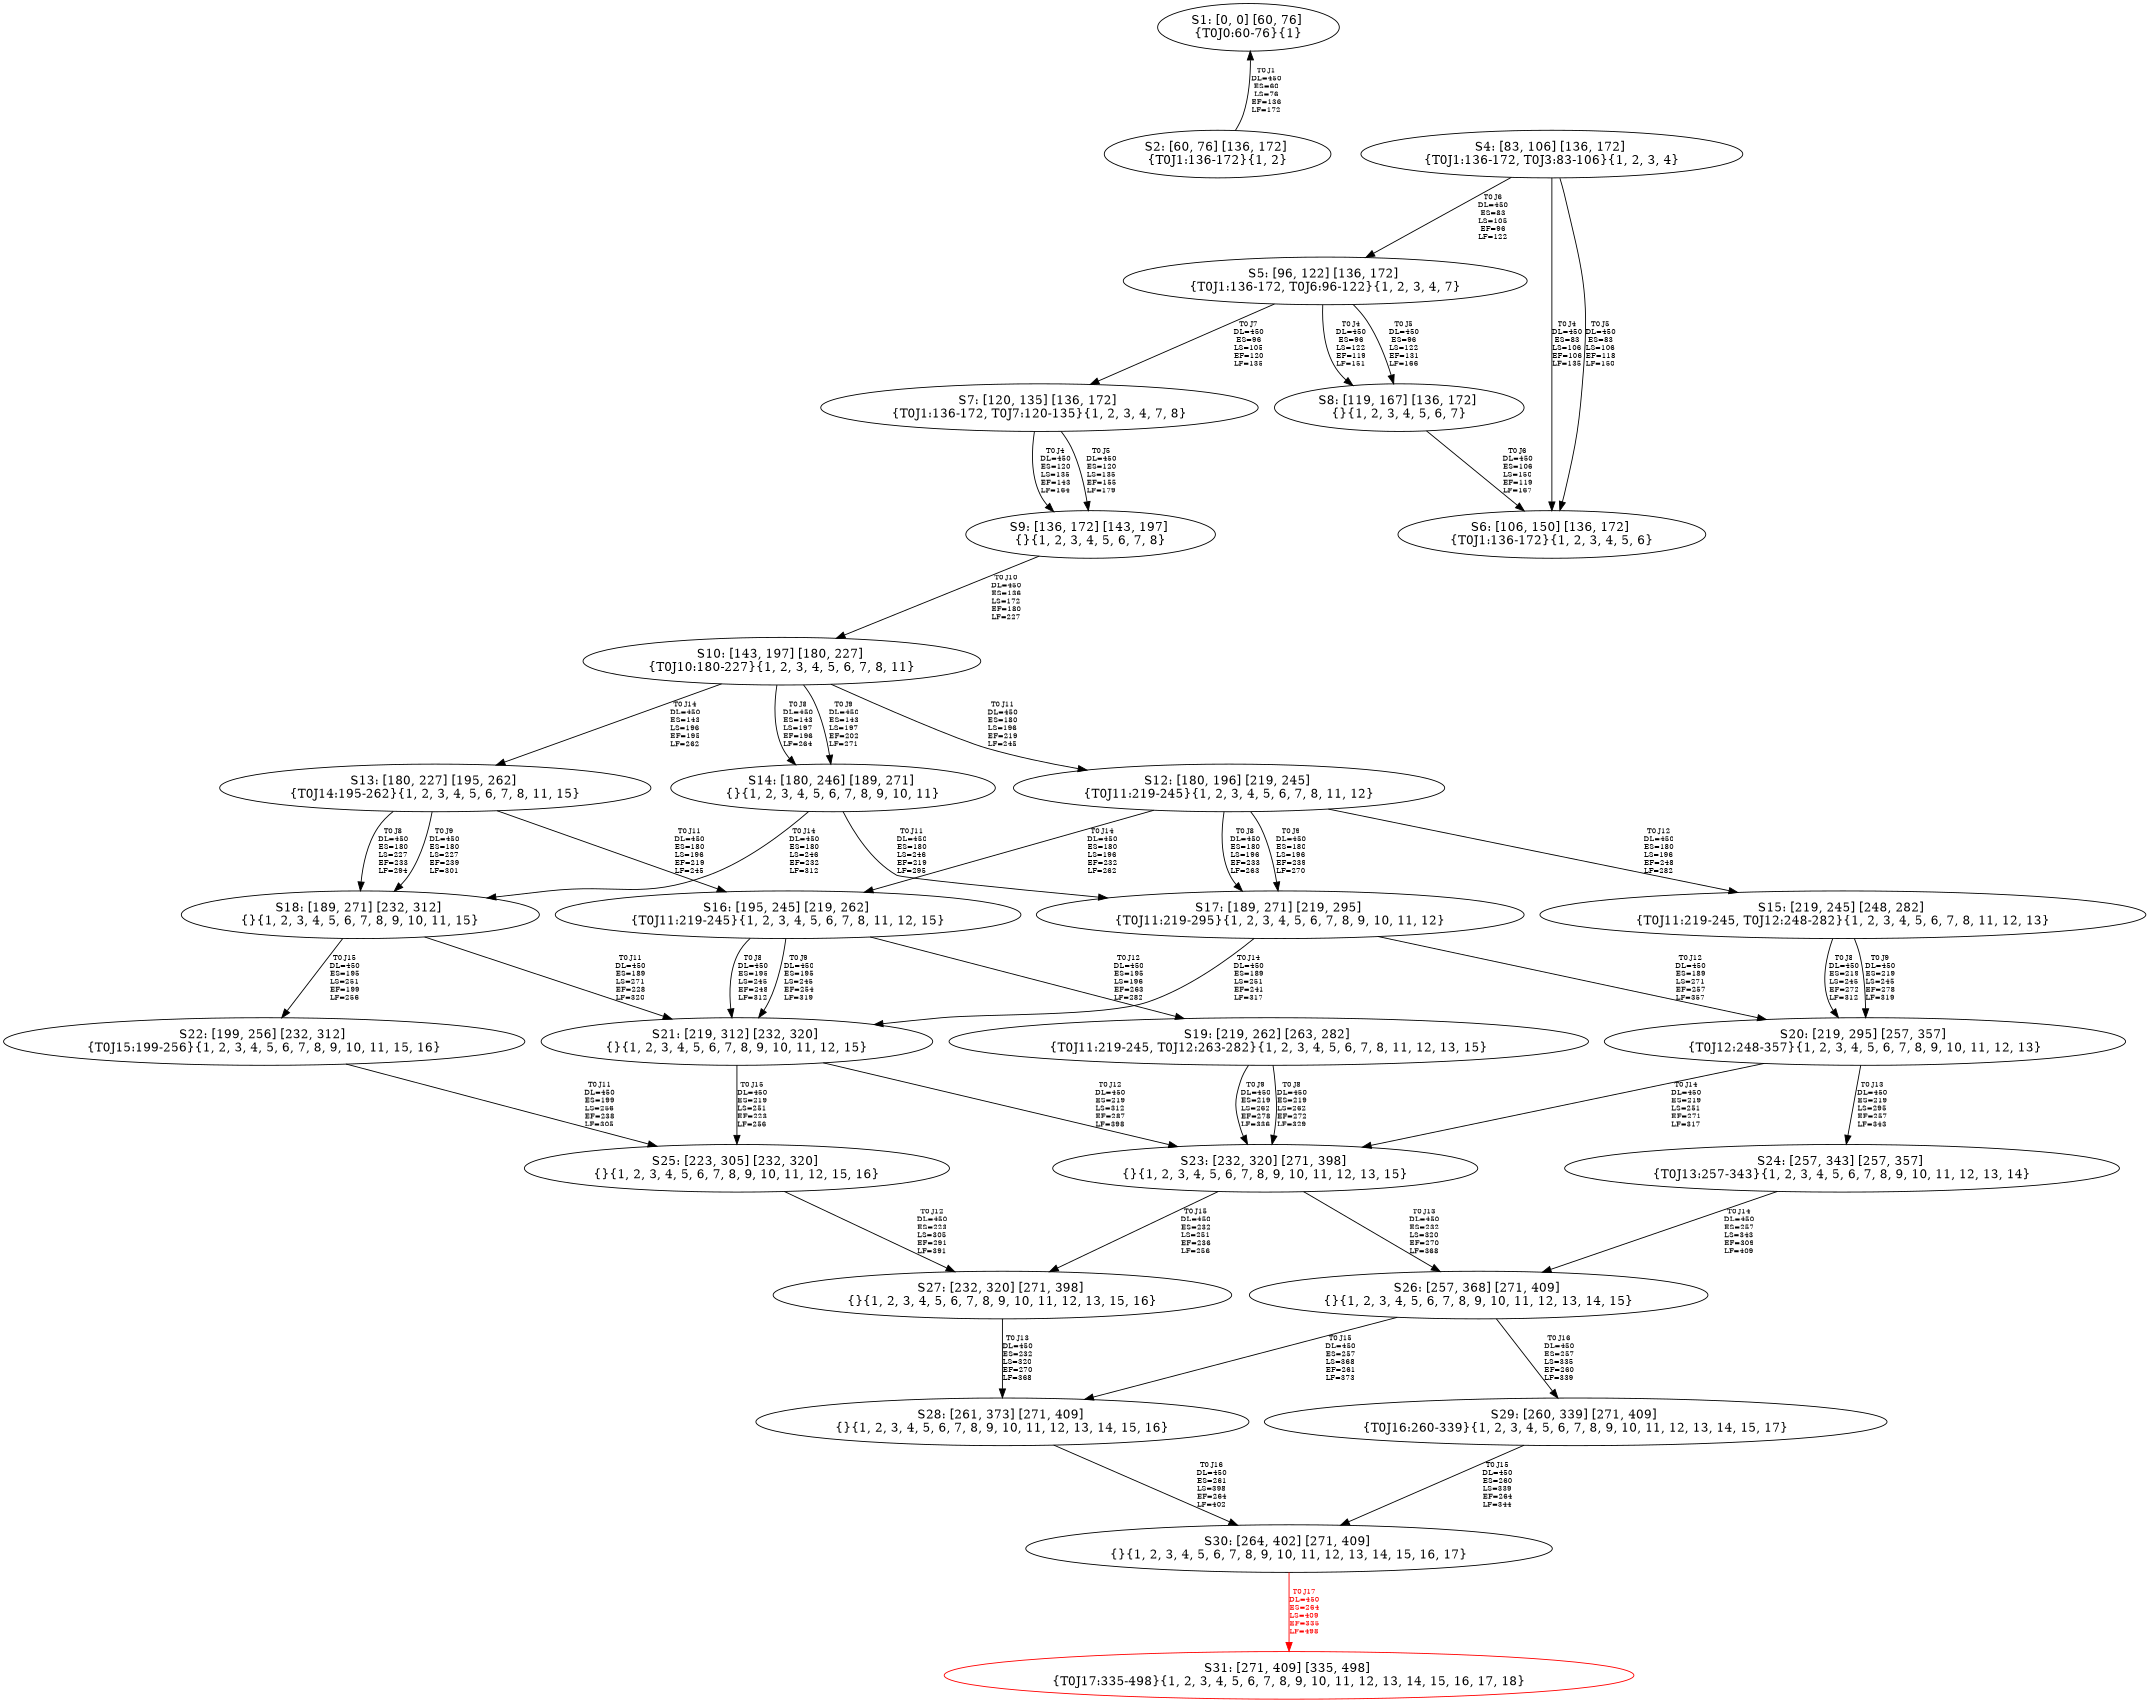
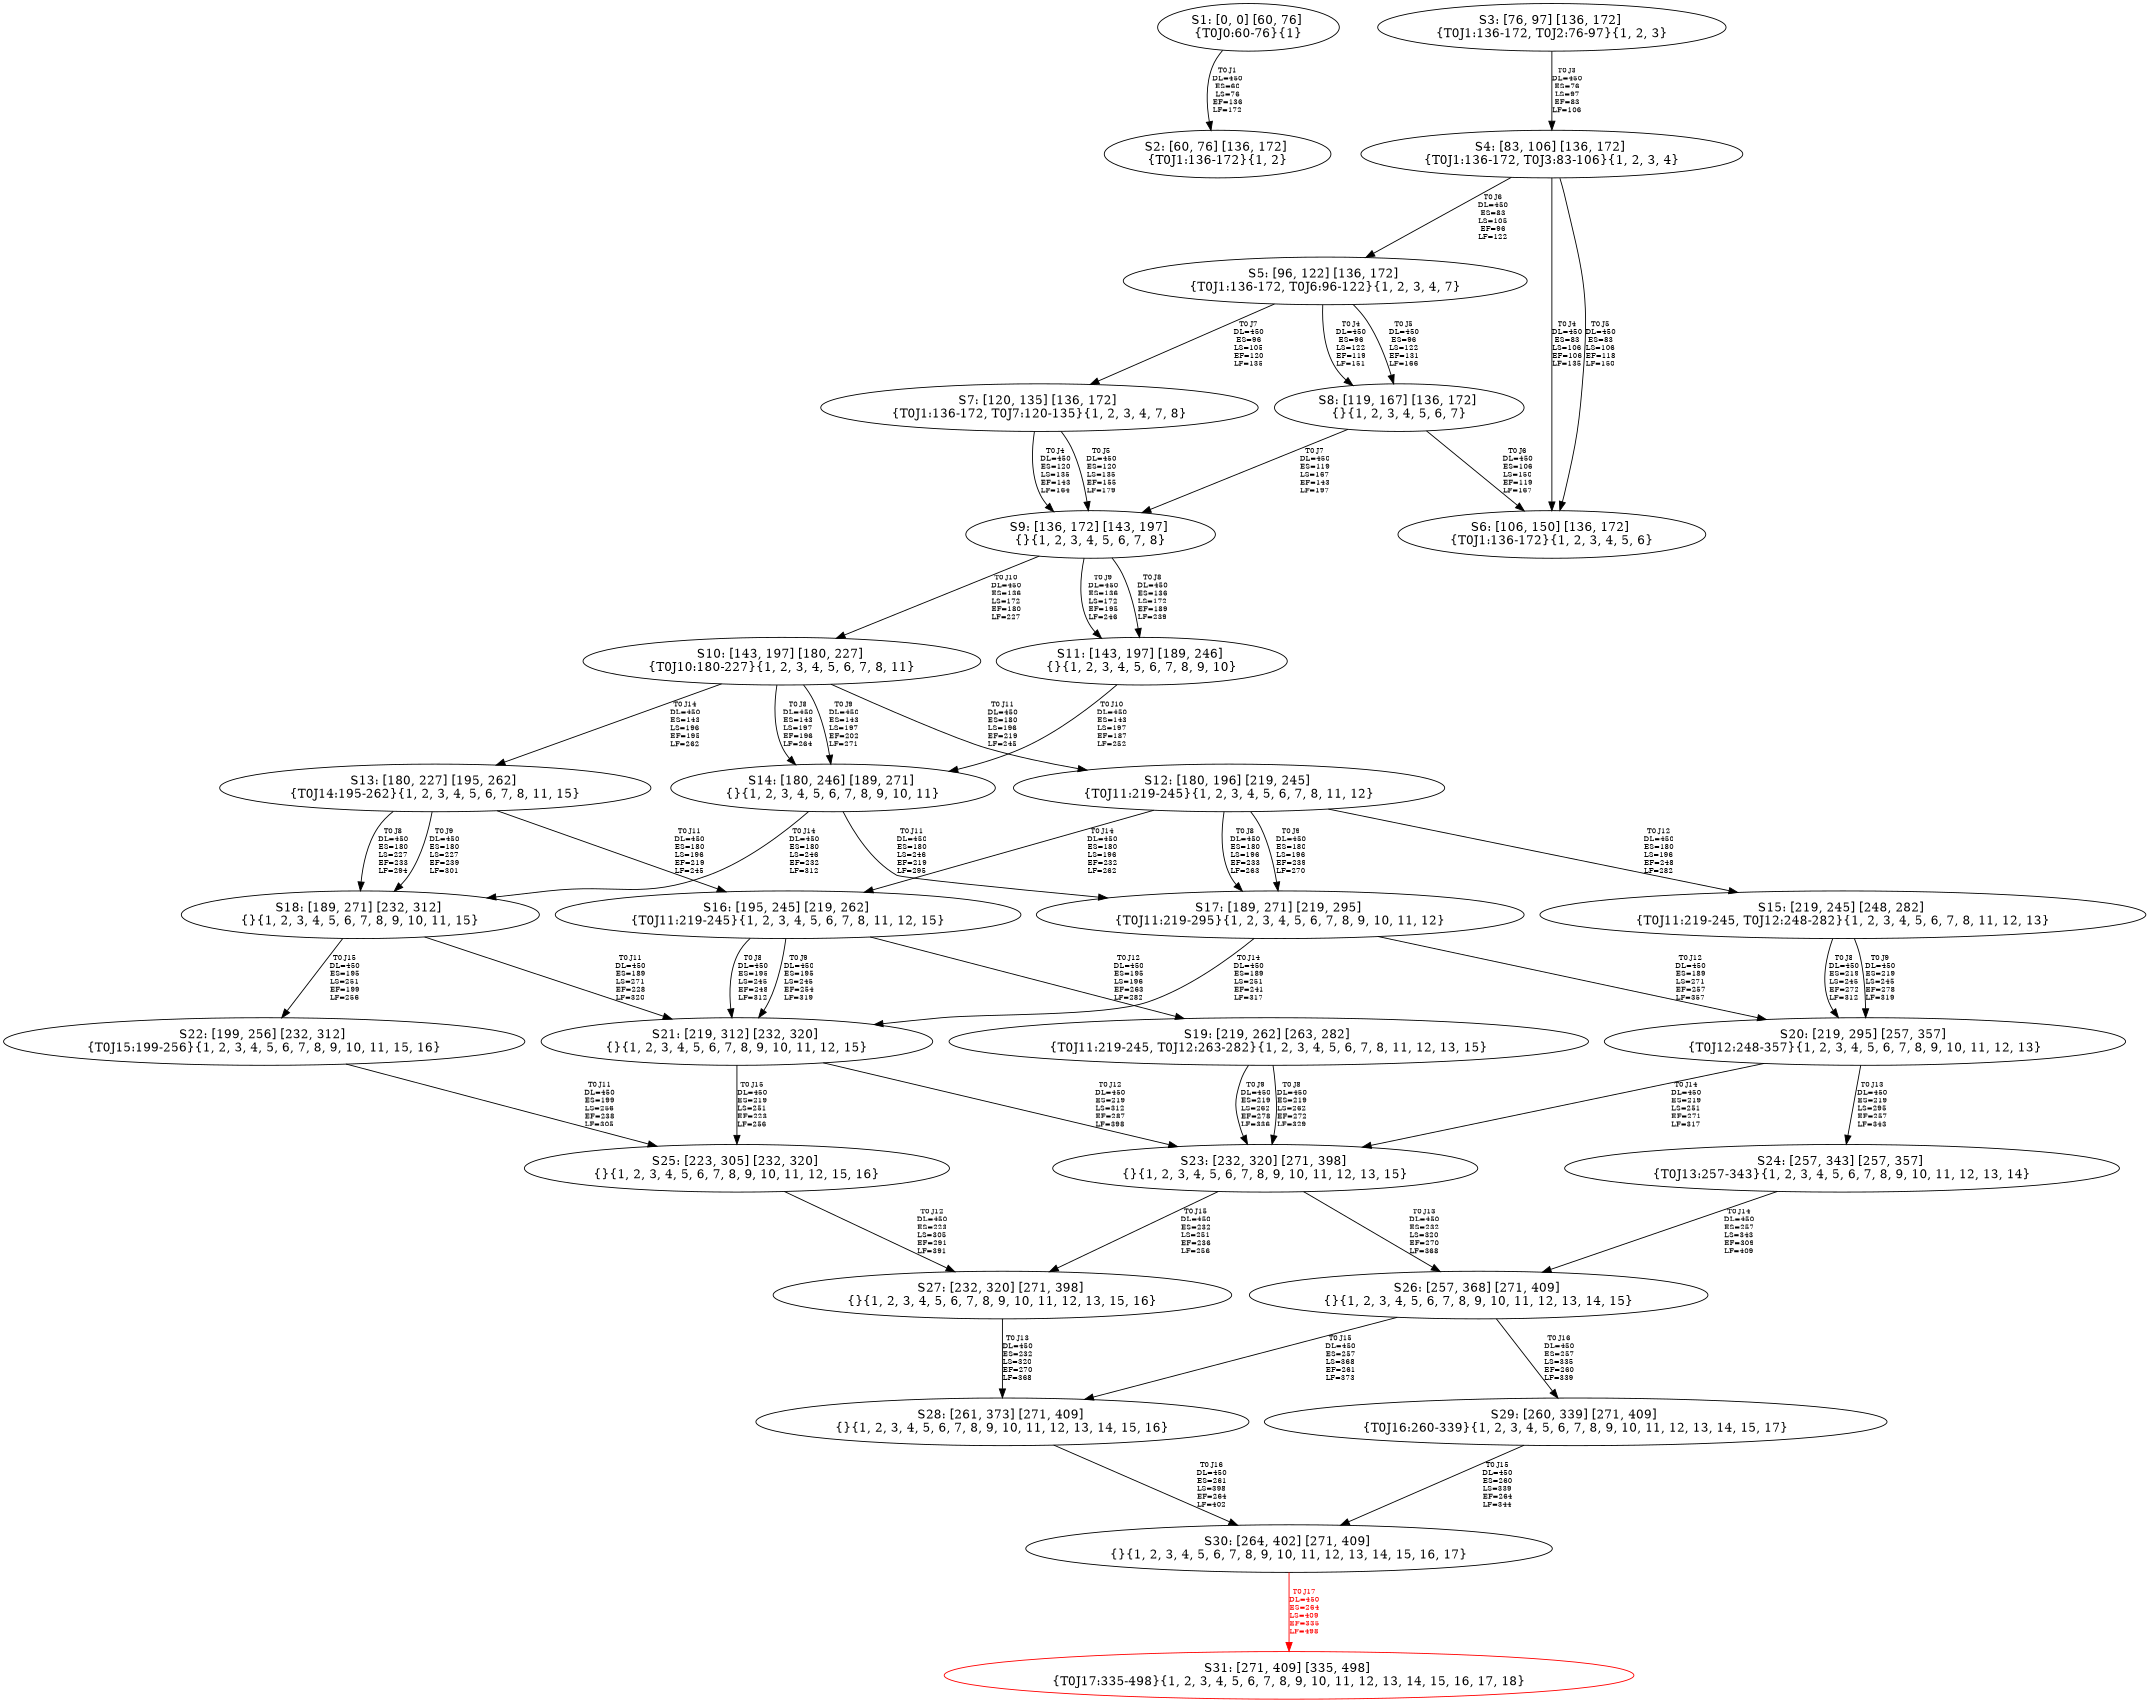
  digraph {
    edge [fontsize=8]
    n1 [label="S1: [0, 0] [60, 76] \n{T0J0:60-76}{1}"]
    n2 [label="S2: [60, 76] [136, 172] \n{T0J1:136-172}{1, 2}"]
+   n3 [label="S3: [76, 97] [136, 172] \n{T0J1:136-172, T0J2:76-97}{1, 2, 3}"]
    n4 [label="S4: [83, 106] [136, 172] \n{T0J1:136-172, T0J3:83-106}{1, 2, 3, 4}"]
    n5 [label="S5: [96, 122] [136, 172] \n{T0J1:136-172, T0J6:96-122}{1, 2, 3, 4, 7}"]
    n6 [label="S6: [106, 150] [136, 172] \n{T0J1:136-172}{1, 2, 3, 4, 5, 6}"]
    n7 [label="S7: [120, 135] [136, 172] \n{T0J1:136-172, T0J7:120-135}{1, 2, 3, 4, 7, 8}"]
    n8 [label="S8: [119, 167] [136, 172] \n{}{1, 2, 3, 4, 5, 6, 7}"]
    n9 [label="S9: [136, 172] [143, 197] \n{}{1, 2, 3, 4, 5, 6, 7, 8}"]
    n10 [label="S10: [143, 197] [180, 227] \n{T0J10:180-227}{1, 2, 3, 4, 5, 6, 7, 8, 11}"]
+   n11 [label="S11: [143, 197] [189, 246] \n{}{1, 2, 3, 4, 5, 6, 7, 8, 9, 10}"]
    n12 [label="S12: [180, 196] [219, 245] \n{T0J11:219-245}{1, 2, 3, 4, 5, 6, 7, 8, 11, 12}"]
    n13 [label="S13: [180, 227] [195, 262] \n{T0J14:195-262}{1, 2, 3, 4, 5, 6, 7, 8, 11, 15}"]
    n14 [label="S14: [180, 246] [189, 271] \n{}{1, 2, 3, 4, 5, 6, 7, 8, 9, 10, 11}"]
    n15 [label="S15: [219, 245] [248, 282] \n{T0J11:219-245, T0J12:248-282}{1, 2, 3, 4, 5, 6, 7, 8, 11, 12, 13}"]
    n16 [label="S16: [195, 245] [219, 262] \n{T0J11:219-245}{1, 2, 3, 4, 5, 6, 7, 8, 11, 12, 15}"]
    n17 [label="S17: [189, 271] [219, 295] \n{T0J11:219-295}{1, 2, 3, 4, 5, 6, 7, 8, 9, 10, 11, 12}"]
    n18 [label="S18: [189, 271] [232, 312] \n{}{1, 2, 3, 4, 5, 6, 7, 8, 9, 10, 11, 15}"]
    n19 [label="S20: [219, 295] [257, 357] \n{T0J12:248-357}{1, 2, 3, 4, 5, 6, 7, 8, 9, 10, 11, 12, 13}"]
    n20 [label="S19: [219, 262] [263, 282] \n{T0J11:219-245, T0J12:263-282}{1, 2, 3, 4, 5, 6, 7, 8, 11, 12, 13, 15}"]
    n21 [label="S21: [219, 312] [232, 320] \n{}{1, 2, 3, 4, 5, 6, 7, 8, 9, 10, 11, 12, 15}"]
    n22 [label="S22: [199, 256] [232, 312] \n{T0J15:199-256}{1, 2, 3, 4, 5, 6, 7, 8, 9, 10, 11, 15, 16}"]
    n23 [label="S23: [232, 320] [271, 398] \n{}{1, 2, 3, 4, 5, 6, 7, 8, 9, 10, 11, 12, 13, 15}"]
    n24 [label="S24: [257, 343] [257, 357] \n{T0J13:257-343}{1, 2, 3, 4, 5, 6, 7, 8, 9, 10, 11, 12, 13, 14}"]
    n25 [label="S25: [223, 305] [232, 320] \n{}{1, 2, 3, 4, 5, 6, 7, 8, 9, 10, 11, 12, 15, 16}"]
    n26 [label="S26: [257, 368] [271, 409] \n{}{1, 2, 3, 4, 5, 6, 7, 8, 9, 10, 11, 12, 13, 14, 15}"]
    n27 [label="S27: [232, 320] [271, 398] \n{}{1, 2, 3, 4, 5, 6, 7, 8, 9, 10, 11, 12, 13, 15, 16}"]
    n28 [label="S28: [261, 373] [271, 409] \n{}{1, 2, 3, 4, 5, 6, 7, 8, 9, 10, 11, 12, 13, 14, 15, 16}"]
    n29 [label="S29: [260, 339] [271, 409] \n{T0J16:260-339}{1, 2, 3, 4, 5, 6, 7, 8, 9, 10, 11, 12, 13, 14, 15, 17}"]
    n30 [label="S30: [264, 402] [271, 409] \n{}{1, 2, 3, 4, 5, 6, 7, 8, 9, 10, 11, 12, 13, 14, 15, 16, 17}"]
    n31 [color=Red label="S31: [271, 409] [335, 498] \n{T0J17:335-498}{1, 2, 3, 4, 5, 6, 7, 8, 9, 10, 11, 12, 13, 14, 15, 16, 17, 18}"]
-   n2 -> n1 [label="T0 J1\nDL=450\nES=60\nLS=76\nEF=136\nLF=172"]
+   n1 -> n2 [label="T0 J1\nDL=450\nES=60\nLS=76\nEF=136\nLF=172"]
+   n3 -> n4 [label="T0 J3\nDL=450\nES=76\nLS=97\nEF=83\nLF=106"]
    n4 -> n5 [label="T0 J6\nDL=450\nES=83\nLS=105\nEF=96\nLF=122"]
    n4 -> n6 [label="T0 J4\nDL=450\nES=83\nLS=106\nEF=106\nLF=135"]
    n4 -> n6 [label="T0 J5\nDL=450\nES=83\nLS=106\nEF=118\nLF=150"]
    n5 -> n7 [label="T0 J7\nDL=450\nES=96\nLS=105\nEF=120\nLF=135"]
    n5 -> n8 [label="T0 J4\nDL=450\nES=96\nLS=122\nEF=119\nLF=151"]
    n5 -> n8 [label="T0 J5\nDL=450\nES=96\nLS=122\nEF=131\nLF=166"]
    n7 -> n9 [label="T0 J4\nDL=450\nES=120\nLS=135\nEF=143\nLF=164"]
    n7 -> n9 [label="T0 J5\nDL=450\nES=120\nLS=135\nEF=155\nLF=179"]
    n8 -> n6 [label="T0 J6\nDL=450\nES=106\nLS=150\nEF=119\nLF=167"]
+   n8 -> n9 [label="T0 J7\nDL=450\nES=119\nLS=167\nEF=143\nLF=197"]
    n9 -> n10 [label="T0 J10\nDL=450\nES=136\nLS=172\nEF=180\nLF=227"]
+   n9 -> n11 [label="T0 J8\nDL=450\nES=136\nLS=172\nEF=189\nLF=239"]
+   n9 -> n11 [label="T0 J9\nDL=450\nES=136\nLS=172\nEF=195\nLF=246"]
    n10 -> n12 [label="T0 J11\nDL=450\nES=180\nLS=196\nEF=219\nLF=245"]
    n10 -> n13 [label="T0 J14\nDL=450\nES=143\nLS=196\nEF=195\nLF=262"]
    n10 -> n14 [label="T0 J8\nDL=450\nES=143\nLS=197\nEF=196\nLF=264"]
    n10 -> n14 [label="T0 J9\nDL=450\nES=143\nLS=197\nEF=202\nLF=271"]
+   n11 -> n14 [label="T0 J10\nDL=450\nES=143\nLS=197\nEF=187\nLF=252"]
    n12 -> n15 [label="T0 J12\nDL=450\nES=180\nLS=196\nEF=248\nLF=282"]
    n12 -> n16 [label="T0 J14\nDL=450\nES=180\nLS=196\nEF=232\nLF=262"]
    n12 -> n17 [label="T0 J8\nDL=450\nES=180\nLS=196\nEF=233\nLF=263"]
    n12 -> n17 [label="T0 J9\nDL=450\nES=180\nLS=196\nEF=239\nLF=270"]
    n13 -> n16 [label="T0 J11\nDL=450\nES=180\nLS=196\nEF=219\nLF=245"]
    n13 -> n18 [label="T0 J8\nDL=450\nES=180\nLS=227\nEF=233\nLF=294"]
    n13 -> n18 [label="T0 J9\nDL=450\nES=180\nLS=227\nEF=239\nLF=301"]
    n14 -> n17 [label="T0 J11\nDL=450\nES=180\nLS=246\nEF=219\nLF=295"]
    n14 -> n18 [label="T0 J14\nDL=450\nES=180\nLS=246\nEF=232\nLF=312"]
    n15 -> n19 [label="T0 J8\nDL=450\nES=219\nLS=245\nEF=272\nLF=312"]
    n15 -> n19 [label="T0 J9\nDL=450\nES=219\nLS=245\nEF=278\nLF=319"]
    n16 -> n20 [label="T0 J12\nDL=450\nES=195\nLS=196\nEF=263\nLF=282"]
    n16 -> n21 [label="T0 J8\nDL=450\nES=195\nLS=245\nEF=248\nLF=312"]
    n16 -> n21 [label="T0 J9\nDL=450\nES=195\nLS=245\nEF=254\nLF=319"]
    n17 -> n19 [label="T0 J12\nDL=450\nES=189\nLS=271\nEF=257\nLF=357"]
    n17 -> n21 [label="T0 J14\nDL=450\nES=189\nLS=251\nEF=241\nLF=317"]
    n18 -> n21 [label="T0 J11\nDL=450\nES=189\nLS=271\nEF=228\nLF=320"]
    n18 -> n22 [label="T0 J15\nDL=450\nES=195\nLS=251\nEF=199\nLF=256"]
    n19 -> n23 [label="T0 J14\nDL=450\nES=219\nLS=251\nEF=271\nLF=317"]
    n19 -> n24 [label="T0 J13\nDL=450\nES=219\nLS=295\nEF=257\nLF=343"]
    n20 -> n23 [label="T0 J8\nDL=450\nES=219\nLS=262\nEF=272\nLF=329"]
    n20 -> n23 [label="T0 J9\nDL=450\nES=219\nLS=262\nEF=278\nLF=336"]
    n21 -> n23 [label="T0 J12\nDL=450\nES=219\nLS=312\nEF=287\nLF=398"]
    n21 -> n25 [label="T0 J15\nDL=450\nES=219\nLS=251\nEF=223\nLF=256"]
    n22 -> n25 [label="T0 J11\nDL=450\nES=199\nLS=256\nEF=238\nLF=305"]
    n23 -> n26 [label="T0 J13\nDL=450\nES=232\nLS=320\nEF=270\nLF=368"]
    n23 -> n27 [label="T0 J15\nDL=450\nES=232\nLS=251\nEF=236\nLF=256"]
    n24 -> n26 [label="T0 J14\nDL=450\nES=257\nLS=343\nEF=309\nLF=409"]
    n25 -> n27 [label="T0 J12\nDL=450\nES=223\nLS=305\nEF=291\nLF=391"]
    n26 -> n28 [label="T0 J15\nDL=450\nES=257\nLS=368\nEF=261\nLF=373"]
    n26 -> n29 [label="T0 J16\nDL=450\nES=257\nLS=335\nEF=260\nLF=339"]
    n27 -> n28 [label="T0 J13\nDL=450\nES=232\nLS=320\nEF=270\nLF=368"]
    n28 -> n30 [label="T0 J16\nDL=450\nES=261\nLS=398\nEF=264\nLF=402"]
    n29 -> n30 [label="T0 J15\nDL=450\nES=260\nLS=339\nEF=264\nLF=344"]
    n30 -> n31 [color=Red fontcolor=Red label="T0 J17\nDL=450\nES=264\nLS=409\nEF=335\nLF=498"]
  }
